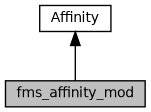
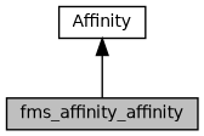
  digraph {
    rankdir=TB
    node [color=black fontname=Helvetica fontsize=10 shape=box style=filled]
    n1 [fillcolor=white height=0.2 label=Affinity width=0.4]
-   n2 [fillcolor=grey75 fontcolor=black height=0.2 label=fms_affinity_mod width=0.4]
+   n2 [fillcolor=grey75 fontcolor=black height=0.2 label=fms_affinity_affinity width=0.4]
    n1 -> n2 [dir=back fontname=Helvetica fontsize=10 labelfontname=Helvetica labelfontsize=10 shape=plaintext style=solid]
  }
